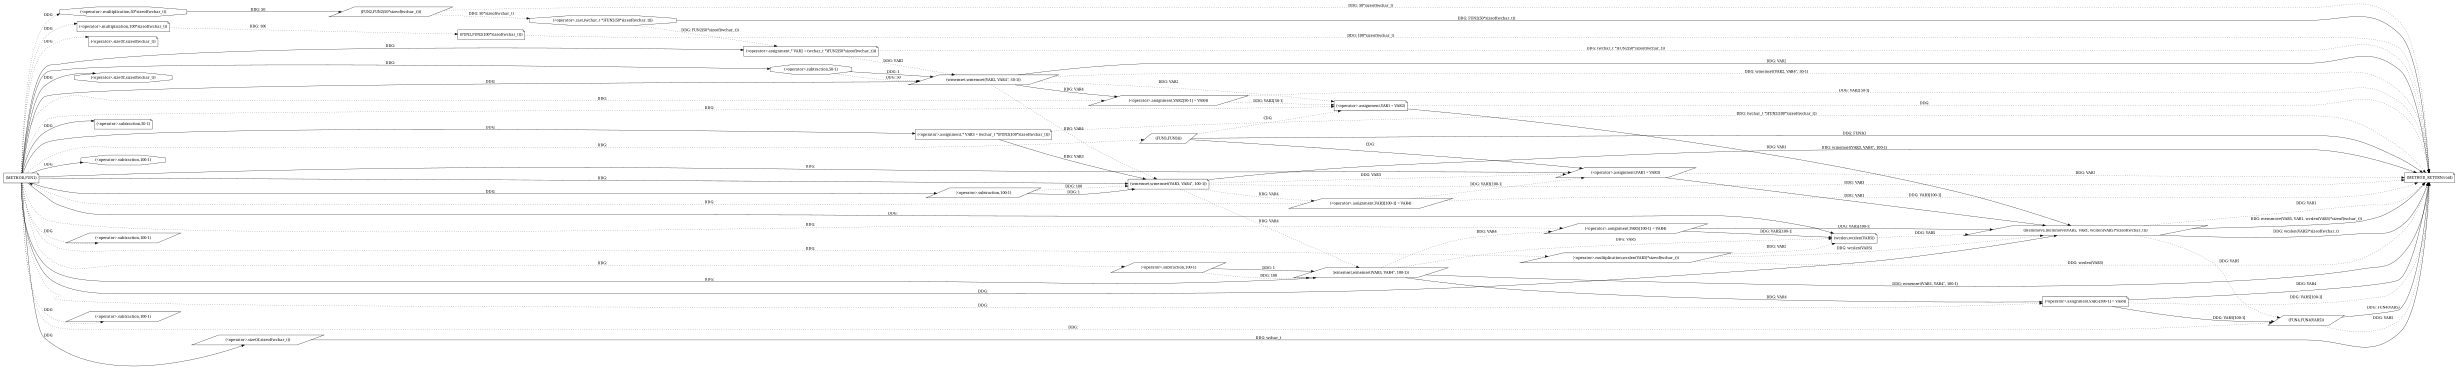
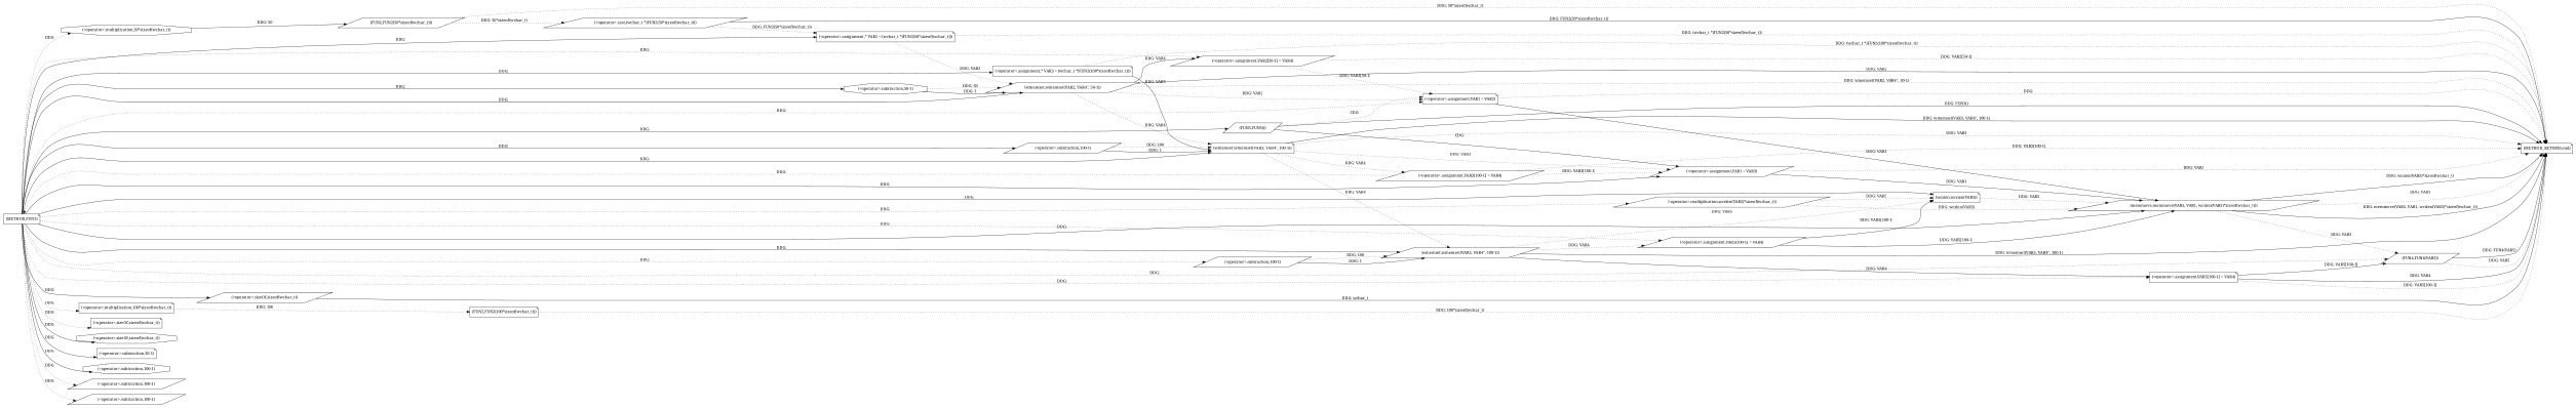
  digraph {
    fontname="Noto Serif"
    rankdir=LR
    node [fontname="Noto Serif" shape=parallelogram]
    edge [fontname="Noto Serif" style=dotted]
    n1 [label="(METHOD,FUN1)" shape=note]
    n2 [label="(<operator>.assignment,* VAR2 = (wchar_t *)FUN2(50*sizeof(wchar_t)))" shape=note]
    n3 [label="(<operator>.multiplication,50*sizeof(wchar_t))" shape=octagon]
    n4 [label="(<operator>.sizeOf,sizeof(wchar_t))" shape=note]
    n5 [label="(<operator>.assignment,* VAR3 = (wchar_t *)FUN2(100*sizeof(wchar_t)))" shape=note]
    n6 [label="(<operator>.multiplication,100*sizeof(wchar_t))" shape=note]
    n7 [label="(<operator>.sizeOf,sizeof(wchar_t))" shape=octagon]
    n8 [label="(wmemset,wmemset(VAR2, VAR4'', 50-1))"]
    n9 [label="(<operator>.subtraction,50-1)" shape=octagon]
    n10 [label="(<operator>.assignment,VAR2[50-1] = VAR4)"]
    n11 [label="(<operator>.subtraction,50-1)" shape=note]
    n12 [label="(wmemset,wmemset(VAR3, VAR4'', 100-1))" shape=note]
    n13 [label="(<operator>.subtraction,100-1)"]
    n14 [label="(<operator>.subtraction,100-1)" shape=octagon]
    n15 [label="(FUN3,FUN3())"]
    n16 [label="(<operator>.assignment,VAR1 = VAR2)" shape=note]
    n17 [label="(<operator>.assignment,VAR1 = VAR3)"]
    n18 [label="(wmemset,wmemset(VAR5, VAR4'', 100-1))"]
    n19 [label="(<operator>.subtraction,100-1)"]
    n20 [label="(<operator>.assignment,VAR5[100-1] = VAR4)"]
    n21 [label="(<operator>.subtraction,100-1)"]
    n22 [label="(memmove,memmove(VAR5, VAR1, wcslen(VAR5)*sizeof(wchar_t)))"]
    n23 [label="(<operator>.multiplication,wcslen(VAR5)*sizeof(wchar_t))"]
    n24 [label="(wcslen,wcslen(VAR5))" shape=note]
    n25 [label="(<operator>.sizeOf,sizeof(wchar_t))"]
    n26 [label="(<operator>.assignment,VAR5[100-1] = VAR4)" shape=note]
    n27 [label="(<operator>.subtraction,100-1)"]
    n28 [label="(FUN4,FUN4(VAR5))"]
    n29 [label="(METHOD_RETURN,void)" shape=note]
    n30 [label="(FUN2,FUN2(50*sizeof(wchar_t)))"]
    n31 [label="(FUN2,FUN2(100*sizeof(wchar_t)))" shape=note]
    n32 [label="(<operator>.assignment,VAR3[100-1] = VAR4)"]
-   n33 [label="(<operator>.cast,(wchar_t *)FUN2(50*sizeof(wchar_t)))" shape=octagon]
+   n33 [label="(<operator>.cast,(wchar_t *)FUN2(50*sizeof(wchar_t)))"]
    n1 -> n2 [label="DDG: " style=solid]
    n1 -> n3 [label="DDG: "]
    n1 -> n4 [label="DDG: "]
    n1 -> n5 [label="DDG: " style=solid]
    n1 -> n6 [label="DDG: "]
    n1 -> n7 [label="DDG: " style=solid]
    n1 -> n8 [label="DDG: " style=solid]
    n1 -> n9 [label="DDG: " style=solid]
    n1 -> n10 [label="DDG: "]
    n1 -> n11 [label="DDG: " style=solid]
    n1 -> n12 [label="DDG: " style=solid]
    n1 -> n13 [label="DDG: " style=solid]
    n1 -> n14 [label="DDG: " style=solid]
-   n1 -> n15 [label="DDG: "]
+   n1 -> n15 [label="DDG: " style=solid]
    n1 -> n16 [label="DDG: "]
    n1 -> n17 [label="DDG: " style=solid]
    n1 -> n18 [label="DDG: " style=solid]
    n1 -> n19 [label="DDG: "]
    n1 -> n20 [label="DDG: "]
    n1 -> n21 [label="DDG: "]
    n1 -> n22 [label="DDG: " style=solid]
    n1 -> n23 [label="DDG: "]
    n1 -> n24 [label="DDG: " style=solid]
    n1 -> n25 [label="DDG: " style=solid]
    n1 -> n26 [label="DDG: "]
    n1 -> n27 [label="DDG: "]
    n1 -> n28 [label="DDG: "]
    n2 -> n8 [label="DDG: VAR2"]
    n2 -> n29 [label="DDG: (wchar_t *)FUN2(50*sizeof(wchar_t))"]
    n3 -> n30 [label="DDG: 50" style=solid]
    n5 -> n12 [label="DDG: VAR3" style=solid]
    n5 -> n29 [label="DDG: (wchar_t *)FUN2(100*sizeof(wchar_t))"]
    n6 -> n31 [label="DDG: 100"]
    n8 -> n10 [label="DDG: VAR4" style=solid]
    n8 -> n12 [label="DDG: VAR4"]
    n8 -> n16 [label="DDG: VAR2"]
    n8 -> n29 [label="DDG: VAR2" style=solid]
    n8 -> n29 [label="DDG: wmemset(VAR2, VAR4'', 50-1)"]
    n9 -> n8 [label="DDG: 50"]
    n9 -> n8 [label="DDG: 1" style=solid]
    n10 -> n16 [label="DDG: VAR2[50-1]"]
    n10 -> n29 [label="DDG: VAR2[50-1]"]
    n12 -> n17 [label="DDG: VAR3"]
    n12 -> n18 [label="DDG: VAR4"]
    n12 -> n29 [label="DDG: wmemset(VAR3, VAR4'', 100-1)" style=solid]
    n12 -> n29 [label="DDG: VAR3"]
    n12 -> n32 [label="DDG: VAR4"]
    n13 -> n12 [label="DDG: 100"]
    n13 -> n12 [label="DDG: 1" style=solid]
    n15 -> n16 [label="CDG: "]
    n15 -> n17 [label="CDG: " style=solid]
    n15 -> n29 [label="DDG: FUN3()" style=solid]
    n16 -> n22 [label="DDG: VAR1" style=solid]
    n16 -> n29 [label="DDG: "]
    n17 -> n22 [label="DDG: VAR1" style=solid]
    n17 -> n29 [label="DDG: VAR3"]
    n18 -> n20 [label="DDG: VAR4"]
    n18 -> n24 [label="DDG: VAR5"]
    n18 -> n26 [label="DDG: VAR4" style=solid]
    n18 -> n29 [label="DDG: wmemset(VAR5, VAR4'', 100-1)" style=solid]
    n19 -> n18 [label="DDG: 100"]
    n19 -> n18 [label="DDG: 1" style=solid]
    n20 -> n22 [label="DDG: VAR5[100-1]" style=solid]
    n20 -> n24 [label="DDG: VAR5[100-1]" style=solid]
    n22 -> n28 [label="DDG: VAR5"]
    n22 -> n29 [label="DDG: wcslen(VAR5)*sizeof(wchar_t)" style=solid]
    n22 -> n29 [label="DDG: VAR1"]
    n22 -> n29 [label="DDG: memmove(VAR5, VAR1, wcslen(VAR5)*sizeof(wchar_t))" style=solid]
    n23 -> n22 [label="DDG: wcslen(VAR5)"]
    n23 -> n24 [label="DDG: VAR5"]
-   n23 -> n29 [label="DDG: wcslen(VAR5)"]
    n24 -> n22 [label="DDG: VAR5"]
    n25 -> n29 [label="DDG: wchar_t" style=solid]
    n26 -> n28 [label="DDG: VAR5[100-1]" style=solid]
    n26 -> n29 [label="DDG: VAR4" style=solid]
    n26 -> n29 [label="DDG: VAR5[100-1]"]
    n28 -> n29 [label="DDG: FUN4(VAR5)" style=solid]
    n28 -> n29 [label="DDG: VAR5"]
    n30 -> n29 [label="DDG: 50*sizeof(wchar_t)"]
    n30 -> n33 [label="DDG: 50*sizeof(wchar_t)"]
    n31 -> n29 [label="DDG: 100*sizeof(wchar_t)"]
    n32 -> n1 [label="DDG: "]
    n32 -> n17 [label="DDG: VAR3[100-1]"]
    n32 -> n29 [label="DDG: VAR3[100-1]"]
    n33 -> n2 [label="DDG: FUN2(50*sizeof(wchar_t))"]
    n33 -> n29 [label="DDG: FUN2(50*sizeof(wchar_t))" style=solid]
  }
